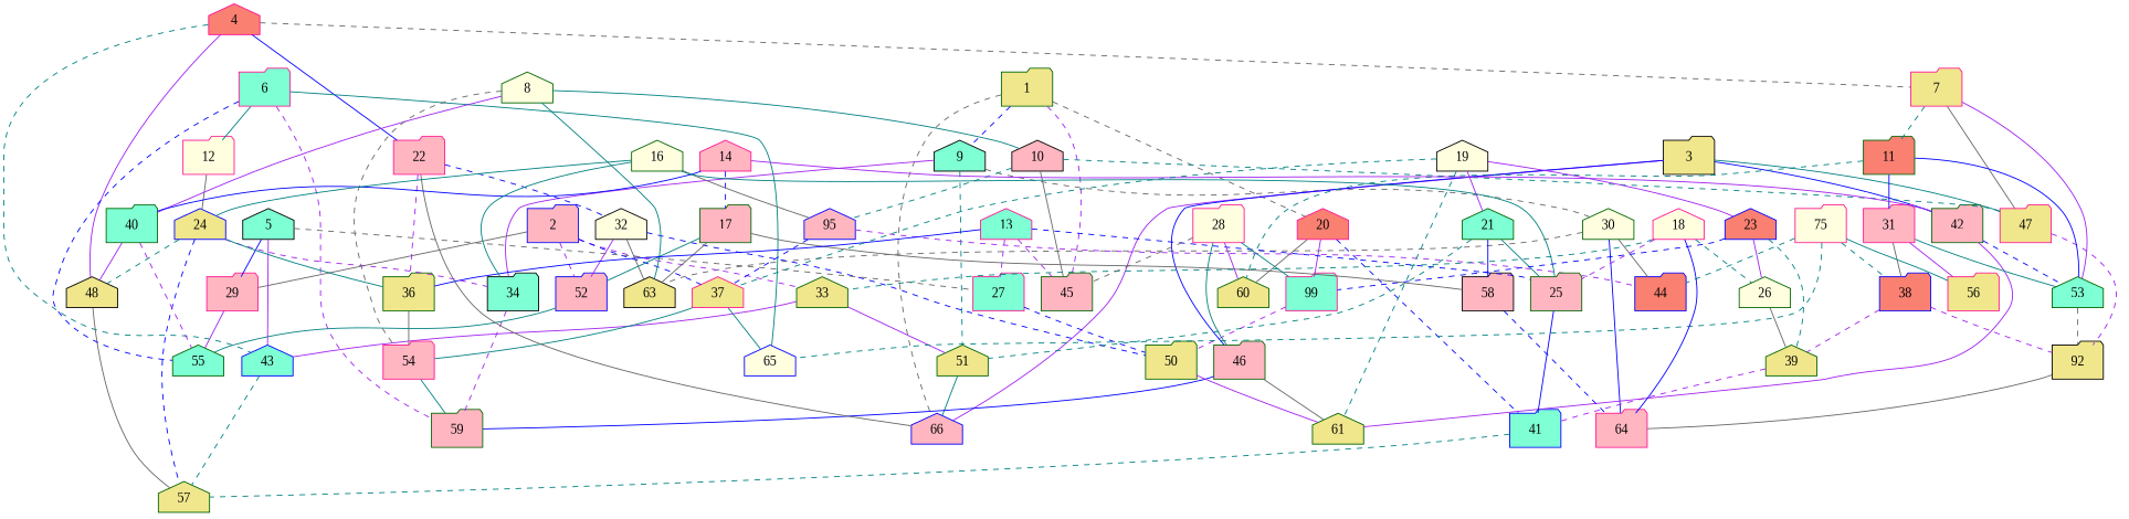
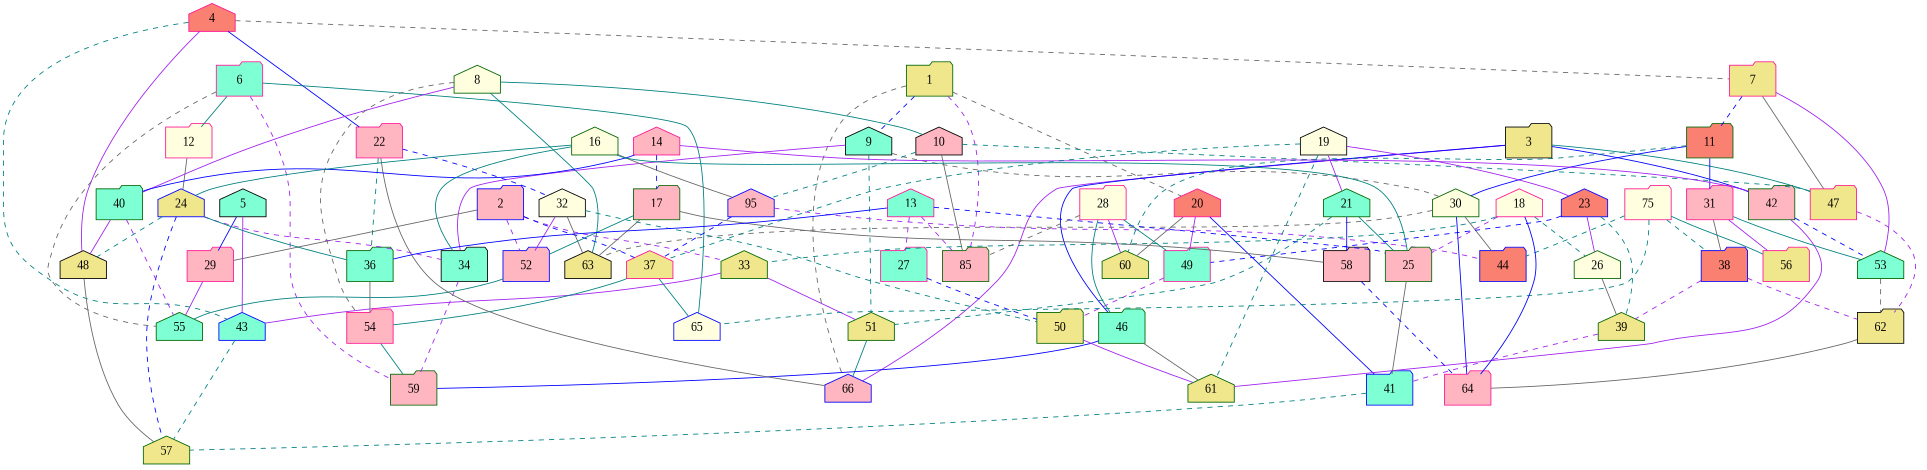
  graph {
    fontname="Liberation Serif"
    node [color=darkgreen fillcolor=lightpink fontname="Liberation Serif" shape=folder style=filled]
    edge [color=purple fontname="Liberation Serif" style=solid]
    9 [color=black fillcolor=aquamarine shape=house]
    1 [fillcolor=khaki]
    20 [color=deeppink fillcolor=salmon shape=house]
-   45
+   45 [label=85]
    66 [color=blue shape=house]
    34 [color=black fillcolor=aquamarine]
    51 [fillcolor=khaki shape=house]
    30 [fillcolor=lightyellow shape=house]
    60 [fillcolor=khaki shape=house]
    41 [color=blue fillcolor=aquamarine]
-   49 [color=deeppink fillcolor=aquamarine label=99]
+   49 [color=deeppink fillcolor=aquamarine]
    2 [color=blue]
    29 [color=deeppink]
    33 [fillcolor=khaki shape=house]
    52 [color=blue]
    37 [color=deeppink fillcolor=khaki shape=house]
    55 [fillcolor=aquamarine shape=house]
    43 [color=blue fillcolor=aquamarine shape=house]
    65 [color=blue fillcolor=lightyellow shape=house]
    3 [color=black fillcolor=khaki]
    42
-   46
+   46 [fillcolor=aquamarine]
    47 [color=deeppink fillcolor=khaki]
    53 [fillcolor=aquamarine shape=house]
    61 [fillcolor=khaki shape=house]
    59
-   62 [color=black fillcolor=khaki label=92]
+   62 [color=black fillcolor=khaki]
    4 [color=deeppink fillcolor=salmon shape=house]
    7 [color=deeppink fillcolor=khaki]
    22 [color=deeppink]
    48 [color=black fillcolor=khaki shape=house]
    11 [fillcolor=salmon]
-   36 [fillcolor=khaki]
+   36 [fillcolor=aquamarine]
    32 [color=black fillcolor=lightyellow shape=house]
    57 [fillcolor=khaki shape=house]
    5 [color=black fillcolor=aquamarine shape=house]
    27 [color=deeppink fillcolor=aquamarine]
    50 [fillcolor=khaki]
    44 [color=blue fillcolor=salmon]
    6 [color=deeppink fillcolor=aquamarine]
    12 [color=deeppink fillcolor=lightyellow]
    24 [color=blue fillcolor=khaki shape=house]
    31 [color=deeppink]
    8 [fillcolor=lightyellow shape=house]
    10 [color=black shape=house]
    40 [fillcolor=aquamarine]
    54 [color=deeppink]
    63 [color=black fillcolor=khaki shape=house]
    n49 [color=blue label=95 shape=house]
    14 [color=deeppink shape=house]
    17
    64 [color=deeppink]
    38 [color=blue fillcolor=salmon]
    56 [color=deeppink fillcolor=khaki]
    13 [color=deeppink fillcolor=aquamarine shape=house]
    25
    58 [color=black]
    n58 [color=deeppink fillcolor=lightyellow label=75]
    39 [fillcolor=khaki shape=house]
    16 [fillcolor=lightyellow shape=house]
    18 [color=deeppink fillcolor=lightyellow shape=house]
    26 [fillcolor=lightyellow shape=house]
    19 [color=black fillcolor=lightyellow shape=house]
    21 [fillcolor=aquamarine shape=house]
    23 [color=blue fillcolor=salmon shape=house]
    28 [color=deeppink fillcolor=lightyellow]
    9 -- 34
    9 -- 51 [color=teal style=dashed]
    9 -- 30 [color=gray40 style=dashed]
    1 -- 9 [color=blue style=dashed]
    1 -- 20 [color=gray40 style=dashed]
    1 -- 45 [style=dashed]
    1 -- 66 [color=gray40 style=dashed]
    20 -- 60 [color=gray40]
-   20 -- 41 [color=blue style=dashed]
+   20 -- 41 [color=blue]
    20 -- 49
    34 -- 59 [style=dashed]
    51 -- 66 [color=teal]
    30 -- 44 [color=gray40]
    30 -- 63 [color=gray40 style=dashed]
    30 -- 64 [color=blue]
    41 -- 57 [color=teal style=dashed]
    49 -- 50 [style=dashed]
    2 -- 29 [color=gray40]
    2 -- 33 [style=dashed]
    2 -- 52 [style=dashed]
    2 -- 37 [color=blue style=dashed]
    29 -- 55
    33 -- 51
    33 -- 43
    52 -- 55 [color=teal]
    37 -- 65 [color=teal]
    37 -- 54 [color=teal]
    43 -- 57 [color=teal style=dashed]
    3 -- 66
    3 -- 42 [color=blue]
    3 -- 46 [color=blue]
    3 -- 47 [color=teal]
    42 -- 53 [color=blue style=dashed]
    42 -- 61
    46 -- 61 [color=gray40]
    46 -- 59 [color=blue]
    47 -- 62 [style=dashed]
    53 -- 62 [color=gray40 style=dashed]
    62 -- 64 [color=gray40]
    4 -- 43 [color=teal style=dashed]
    4 -- 7 [color=gray40 style=dashed]
    4 -- 22 [color=blue]
    4 -- 48
    7 -- 47 [color=gray40]
    7 -- 53
-   7 -- 11 [color=teal style=dashed]
+   7 -- 11 [color=blue style=dashed]
    22 -- 66 [color=gray40]
-   22 -- 36 [style=dashed]
+   22 -- 36 [color=teal style=dashed]
    22 -- 32 [color=blue style=dashed]
    48 -- 57 [color=gray40]
-   11 -- 53 [color=blue]
+   11 -- 30 [color=blue]
    11 -- 60 [color=teal style=dashed]
    11 -- 31 [color=blue]
    36 -- 54 [color=gray40]
    32 -- 52
-   32 -- 50 [color=blue style=dashed]
+   32 -- 50 [color=teal style=dashed]
    32 -- 63 [color=gray40]
    5 -- 29 [color=blue]
    5 -- 43
-   5 -- 27 [color=gray40 style=dashed]
    27 -- 50 [color=blue style=dashed]
    50 -- 61
-   6 -- 55 [color=blue style=dashed]
+   6 -- 55 [color=gray40 style=dashed]
    6 -- 65 [color=teal]
    6 -- 59 [style=dashed]
    6 -- 12 [color=teal]
    12 -- 24 [color=gray40]
    24 -- 34 [style=dashed]
    24 -- 48 [color=teal style=dashed]
    24 -- 36 [color=teal]
    24 -- 57 [color=blue style=dashed]
    31 -- 53 [color=teal]
    31 -- 38 [color=gray40]
    31 -- 56
    8 -- 10 [color=teal]
    8 -- 40
    8 -- 54 [color=gray40 style=dashed]
    8 -- 63 [color=teal]
    10 -- 45 [color=gray40]
    10 -- 47 [color=teal style=dashed]
    10 -- n49 [color=teal style=dashed]
    40 -- 55 [style=dashed]
    40 -- 48
    54 -- 59 [color=teal]
    n49 -- 37 [color=blue style=dashed]
    n49 -- 44 [style=dashed]
    14 -- 42
    14 -- 40 [color=blue]
    14 -- 17 [color=blue style=dashed]
    17 -- 52 [color=teal]
    17 -- 63 [color=gray40]
    17 -- 58 [color=gray40]
    38 -- 62 [style=dashed]
    38 -- 39 [style=dashed]
    13 -- 45 [style=dashed]
    13 -- 36 [color=blue]
    13 -- 27 [style=dashed]
    13 -- 25 [color=blue style=dashed]
-   25 -- 41 [color=blue]
+   25 -- 41 [color=gray40]
    58 -- 64 [color=blue style=dashed]
    n58 -- 65 [color=teal style=dashed]
    n58 -- 44 [color=teal style=dashed]
    n58 -- 38 [color=teal style=dashed]
    n58 -- 56 [color=teal]
    39 -- 41 [style=dashed]
    16 -- 34 [color=teal]
    16 -- 24 [color=teal]
    16 -- n49 [color=gray40]
    16 -- 25 [color=teal]
    18 -- 33 [color=teal style=dashed]
    18 -- 64 [color=blue]
    18 -- 25 [style=dashed]
    18 -- 26 [color=teal style=dashed]
    26 -- 39 [color=gray40]
    19 -- 37 [color=teal style=dashed]
    19 -- 61 [color=teal style=dashed]
    19 -- 21
    19 -- 23
    21 -- 51 [color=teal style=dashed]
    21 -- 25 [color=teal]
    21 -- 58 [color=blue]
    23 -- 49 [color=blue style=dashed]
    23 -- 39 [color=teal style=dashed]
    23 -- 26
    28 -- 45 [color=gray40 style=dashed]
    28 -- 60
    28 -- 49 [color=teal]
    28 -- 46 [color=teal]
  }
